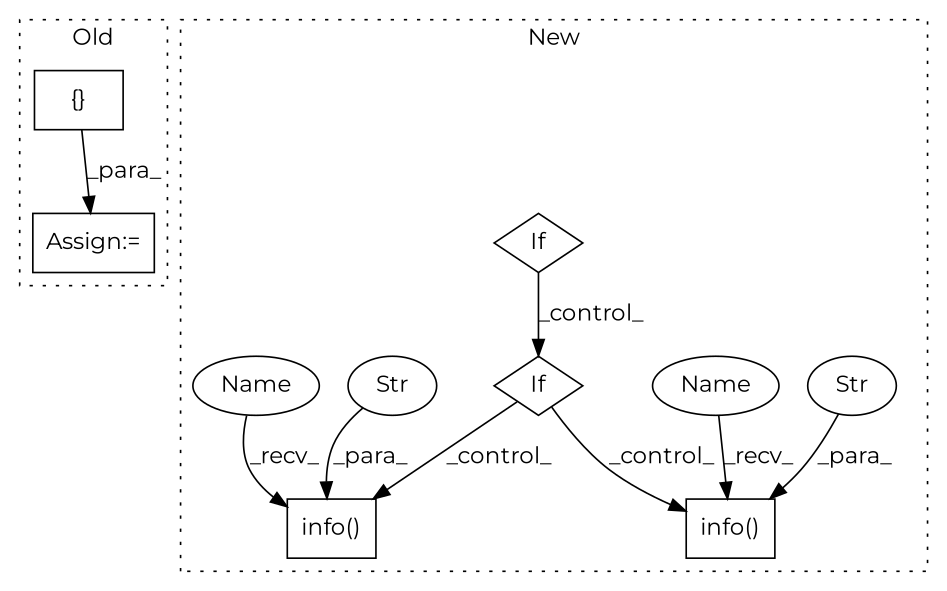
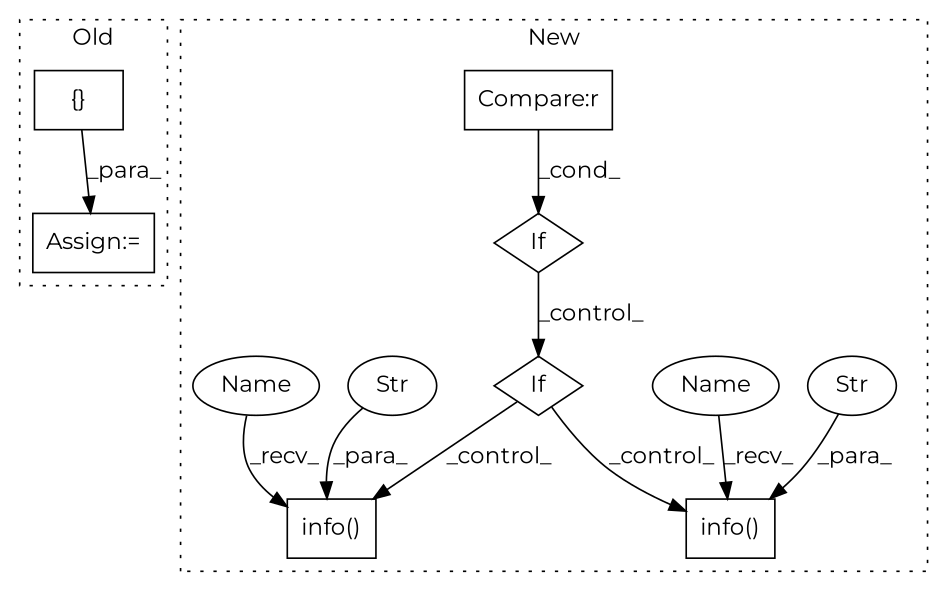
  digraph {
    fontname=Montserrat
    node [a=75 l=3 s=3229 shape=box fontname=Montserrat]
    edge [fontname=Montserrat]
    n1 [a=59 l="1,0" label="{}" s="3282,3299"]
    n2 [a=68 label="Assign:="]
    n3 [l="30,1" label="info()" s="3342,3453"]
    n4 [a=66 l=81 label=Str s=3372 shape=ellipse]
    n5 [a=96 label=If s=2738 shape=diamond]
+   n6 [a=40 l=26 label="Compare:r" s=2741]
    n7 [l="13,1" label="info()" s="3229,3291"]
    n8 [a=66 l=29 label=Str s=3242 shape=ellipse]
    n9 [a=96 label=If s=2848 shape=diamond]
    n10 [a=87 l=7 label=Name s=3342 shape=ellipse]
    n11 [a=87 l=7 label=Name shape=ellipse]
    subgraph cluster_1 {
      label=Old
      style=dotted
      n1
      n2
    }
    subgraph cluster_2 {
      label=New
      style=dotted
      n3
      n4
      n5
+     n6
      n7
      n8
      n9
      n10
      n11
    }
    n1 -> n2 [label=_para_]
    n4 -> n3 [label=_para_]
    n5 -> n9 [label=_control_]
+   n6 -> n5 [label=_cond_]
    n8 -> n7 [label=_para_]
    n9 -> n3 [label=_control_]
    n9 -> n7 [label=_control_]
    n10 -> n3 [label=_recv_]
    n11 -> n7 [label=_recv_]
  }
